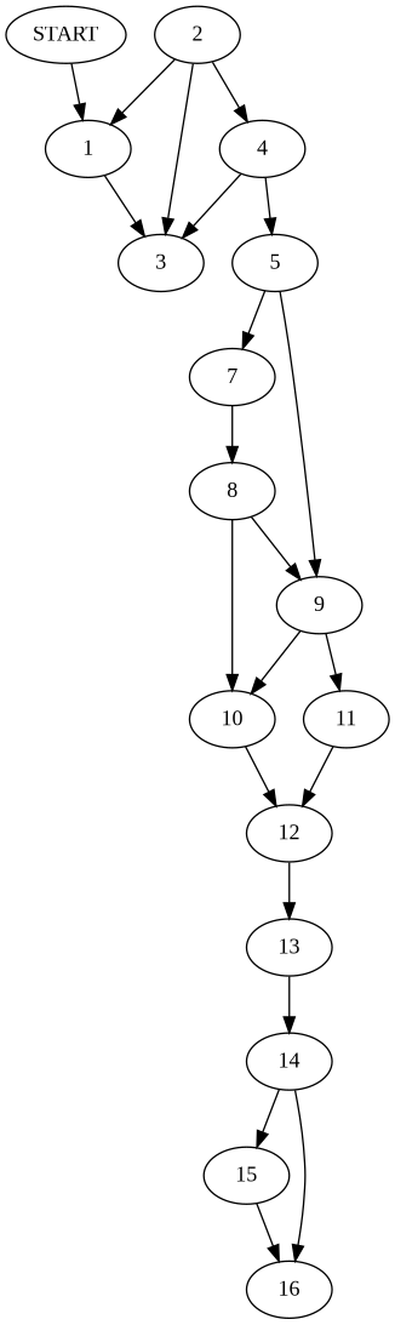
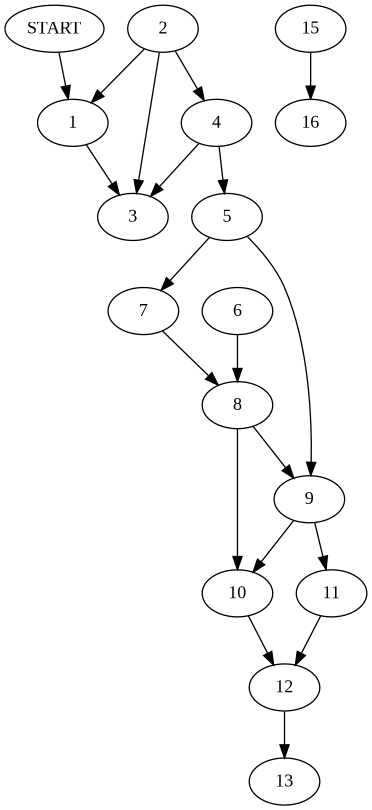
  digraph {
    fontname="Liberation Serif"
    node [fontname="Liberation Serif"]
    edge [fontname="Liberation Serif"]
    n1 [label=START]
    1
    3
    2
    4
    5
    7
    9
+   6
    8
    10
    11
    12
    13
-   14
    15
    16
    n1 -> 1
    1 -> 3
    2 -> 1
    2 -> 3
    2 -> 4
    4 -> 3
    4 -> 5
    5 -> 7
    5 -> 9
    7 -> 8
    9 -> 10
    9 -> 11
+   6 -> 8
    8 -> 9
    8 -> 10
    10 -> 12
    11 -> 12
    12 -> 13
-   13 -> 14
-   14 -> 15
-   14 -> 16
    15 -> 16
  }
